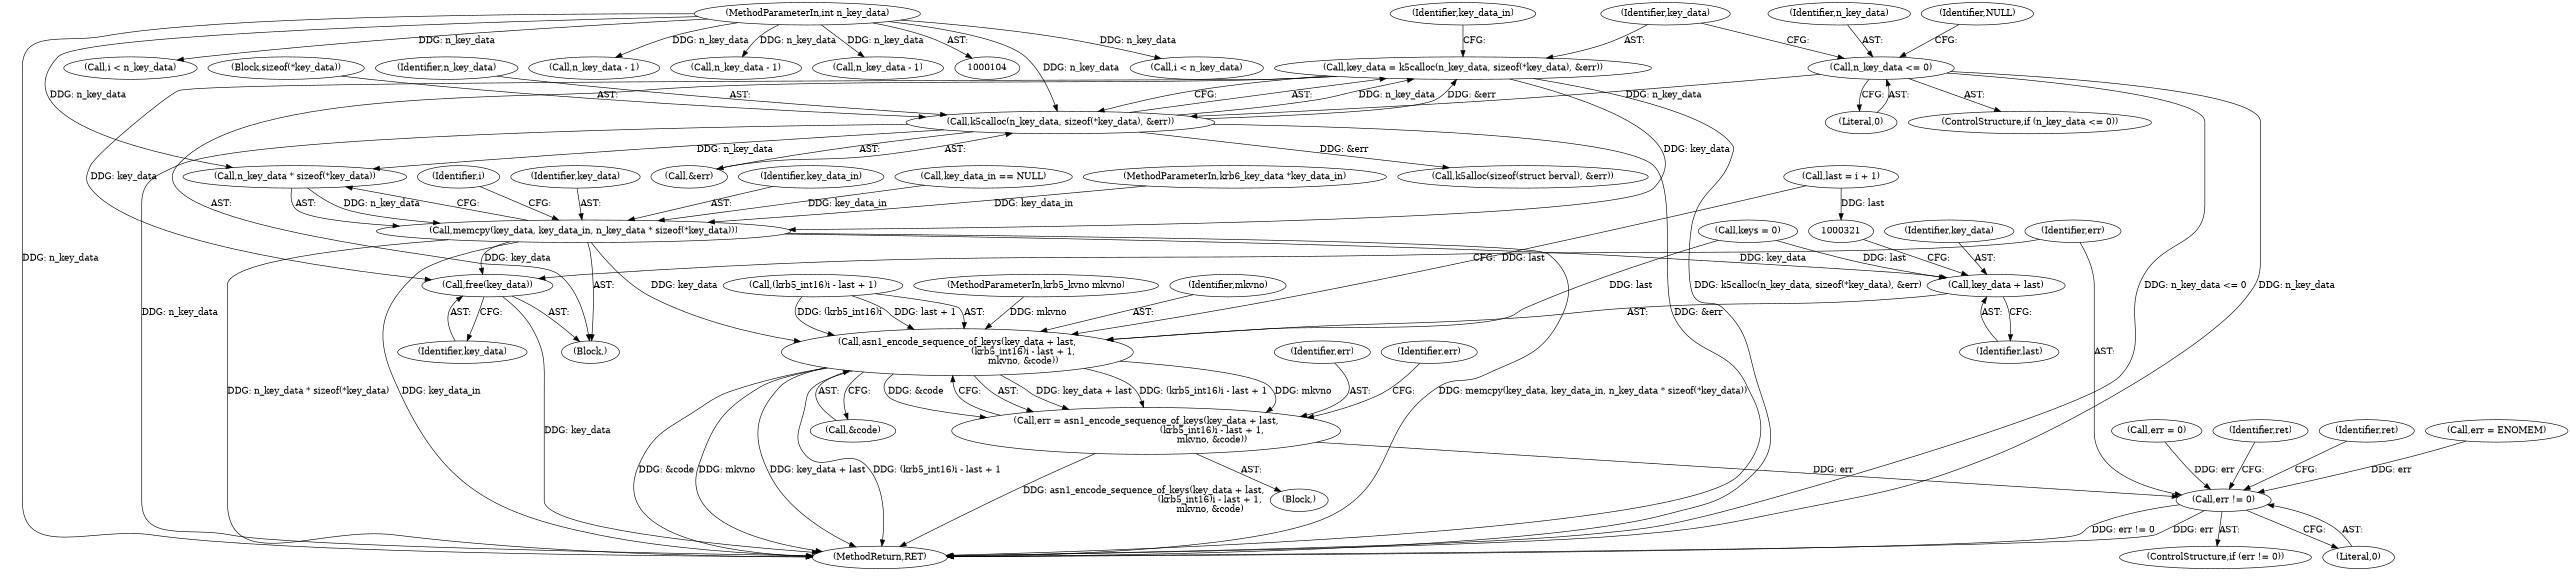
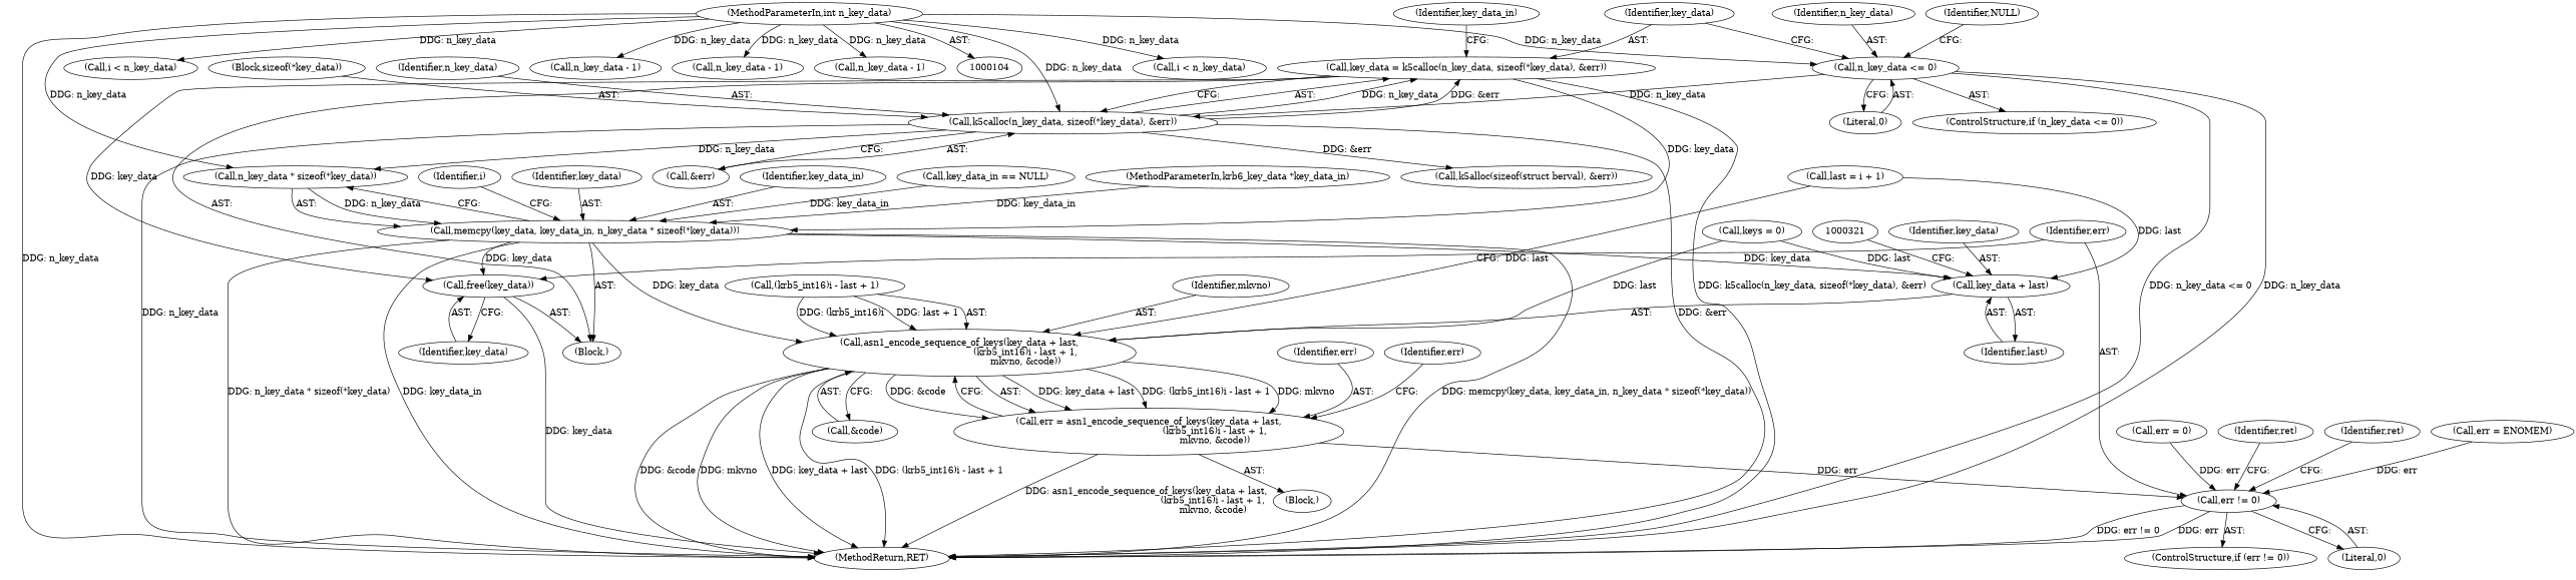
  digraph {
    n1 [label="(Call,key_data = k5calloc(n_key_data, sizeof(*key_data), &err))"]
    n2 [label="(Call,k5calloc(n_key_data, sizeof(*key_data), &err))"]
    n3 [label="(Call,memcpy(key_data, key_data_in, n_key_data * sizeof(*key_data)))"]
    n4 [label="(Call,free(key_data))"]
    n5 [label="(MethodReturn,RET)"]
    n6 [label="(Block,)"]
    n7 [label="(Call,k5alloc(sizeof(struct berval), &err))"]
    n8 [label="(Call,&err)"]
    n9 [label="(Call,n_key_data * sizeof(*key_data))"]
    n10 [label="(Call,asn1_encode_sequence_of_keys(key_data + last,\n                                               (krb5_int16)i - last + 1,\n                                               mkvno, &code))"]
    n11 [label="(Call,key_data + last)"]
    n12 [label="(Identifier,key_data)"]
    n13 [label="(Call,n_key_data <= 0)"]
    n14 [label="(Literal,0)"]
    n15 [label="(ControlStructure,if (n_key_data <= 0))"]
    n16 [label="(MethodParameterIn,int n_key_data)"]
    n17 [label="(Call,i < n_key_data)"]
    n18 [label="(Call,i < n_key_data)"]
    n19 [label="(Call,n_key_data - 1)"]
    n20 [label="(Call,n_key_data - 1)"]
    n21 [label="(Call,n_key_data - 1)"]
    1000104
    n23 [label="(Call,err = asn1_encode_sequence_of_keys(key_data + last,\n                                               (krb5_int16)i - last + 1,\n                                               mkvno, &code))"]
    n24 [label="(Call,&code)"]
    n25 [label="(Identifier,last)"]
    n26 [label="(Call,err != 0)"]
    n27 [label="(Block,)"]
    n28 [label="(Literal,0)"]
    n29 [label="(ControlStructure,if (err != 0))"]
    n30 [label="(Block,sizeof(*key_data))"]
-   n31 [label="(MethodParameterIn,krb5_kvno mkvno)"]
    n32 [label="(Identifier,mkvno)"]
    n33 [label="(Call,last = i + 1)"]
    n34 [label="(Identifier,key_data_in)"]
    n35 [label="(Identifier,err)"]
    n36 [label="(Identifier,ret)"]
    n37 [label="(Call,key_data_in == NULL)"]
    n38 [label="(MethodParameterIn,krb6_key_data *key_data_in)"]
    n39 [label="(Identifier,err)"]
    n40 [label="(Call,err = ENOMEM)"]
    n41 [label="(Identifier,key_data)"]
    n42 [label="(Identifier,err)"]
    n43 [label="(Identifier,n_key_data)"]
    n44 [label="(Identifier,n_key_data)"]
    n45 [label="(Call,keys = 0)"]
    n46 [label="(Identifier,key_data_in)"]
    n47 [label="(Call,err = 0)"]
    n48 [label="(Identifier,ret)"]
    n49 [label="(Identifier,i)"]
    n50 [label="(Call,(krb5_int16)i - last + 1)"]
    n51 [label="(Identifier,key_data)"]
    n52 [label="(Identifier,key_data)"]
    n53 [label="(Identifier,NULL)"]
    1000321
    n1 -> n2 [label="CFG: "]
    n1 -> n3 [label="DDG: key_data"]
    n1 -> n4 [label="DDG: key_data"]
    n1 -> n5 [label="DDG: k5calloc(n_key_data, sizeof(*key_data), &err)"]
    n1 -> n6 [label="AST: "]
    n2 -> n1 [label="AST: "]
    n2 -> n1 [label="DDG: n_key_data"]
    n2 -> n1 [label="DDG: &err"]
    n2 -> n5 [label="DDG: &err"]
    n2 -> n5 [label="DDG: n_key_data"]
    n2 -> n7 [label="DDG: &err"]
-   n2 -> n8 [label="AST: "]
+   n2 -> n8 [label="CFG: "]
    n2 -> n9 [label="DDG: n_key_data"]
    n3 -> n4 [label="DDG: key_data"]
    n3 -> n5 [label="DDG: n_key_data * sizeof(*key_data)"]
    n3 -> n5 [label="DDG: key_data_in"]
    n3 -> n5 [label="DDG: memcpy(key_data, key_data_in, n_key_data * sizeof(*key_data))"]
    n3 -> n6 [label="AST: "]
    n3 -> n9 [label="CFG: "]
    n3 -> n10 [label="DDG: key_data"]
    n3 -> n11 [label="DDG: key_data"]
    n4 -> n5 [label="DDG: key_data"]
    n4 -> n6 [label="AST: "]
    n4 -> n12 [label="CFG: "]
    n8 -> n2 [label="AST: "]
    n9 -> n3 [label="AST: "]
    n9 -> n3 [label="DDG: n_key_data"]
    n10 -> n5 [label="DDG: mkvno"]
    n10 -> n5 [label="DDG: key_data + last"]
    n10 -> n5 [label="DDG: (krb5_int16)i - last + 1"]
    n10 -> n5 [label="DDG: &code"]
    n10 -> n23 [label="AST: "]
    n10 -> n23 [label="DDG: key_data + last"]
    n10 -> n23 [label="DDG: (krb5_int16)i - last + 1"]
    n10 -> n23 [label="DDG: mkvno"]
    n10 -> n23 [label="DDG: &code"]
    n10 -> n24 [label="CFG: "]
    n11 -> n10 [label="AST: "]
-   n11 -> n25 [label="CFG: "]
+   n11 -> n25 [label="AST: "]
    n12 -> n4 [label="AST: "]
    n13 -> n2 [label="DDG: n_key_data"]
    n13 -> n5 [label="DDG: n_key_data <= 0"]
    n13 -> n5 [label="DDG: n_key_data"]
    n13 -> n14 [label="CFG: "]
    n13 -> n15 [label="AST: "]
    n14 -> n13 [label="AST: "]
    n16 -> n2 [label="DDG: n_key_data"]
    n16 -> n5 [label="DDG: n_key_data"]
    n16 -> n9 [label="DDG: n_key_data"]
+   n16 -> n13 [label="DDG: n_key_data"]
    n16 -> n17 [label="DDG: n_key_data"]
    n16 -> n18 [label="DDG: n_key_data"]
    n16 -> n19 [label="DDG: n_key_data"]
    n16 -> n20 [label="DDG: n_key_data"]
    n16 -> n21 [label="DDG: n_key_data"]
    n16 -> 1000104 [label="AST: "]
    n23 -> n5 [label="DDG: asn1_encode_sequence_of_keys(key_data + last,\n                                               (krb5_int16)i - last + 1,\n                                               mkvno, &code)"]
    n23 -> n10 [label="CFG: "]
    n23 -> n26 [label="DDG: err"]
    n23 -> n27 [label="AST: "]
    n24 -> n10 [label="AST: "]
    n25 -> n11 [label="AST: "]
    n26 -> n5 [label="DDG: err != 0"]
    n26 -> n5 [label="DDG: err"]
    n26 -> n28 [label="CFG: "]
    n26 -> n29 [label="AST: "]
    n28 -> n26 [label="AST: "]
    n30 -> n2 [label="AST: "]
-   n31 -> n10 [label="DDG: mkvno"]
    n32 -> n10 [label="AST: "]
    n33 -> n10 [label="DDG: last"]
-   n33 -> 1000321 [label="DDG: last"]
+   n33 -> n11 [label="DDG: last"]
    n34 -> n3 [label="AST: "]
    n35 -> n23 [label="AST: "]
    n36 -> n26 [label="CFG: "]
    n37 -> n3 [label="DDG: key_data_in"]
    n38 -> n3 [label="DDG: key_data_in"]
    n39 -> n4 [label="CFG: "]
    n39 -> n26 [label="AST: "]
    n40 -> n26 [label="DDG: err"]
    n41 -> n1 [label="AST: "]
    n41 -> n13 [label="CFG: "]
    n42 -> n23 [label="CFG: "]
    n43 -> n13 [label="AST: "]
    n44 -> n2 [label="AST: "]
    n45 -> n10 [label="DDG: last"]
    n45 -> n11 [label="DDG: last"]
    n46 -> n1 [label="CFG: "]
    n47 -> n26 [label="DDG: err"]
    n48 -> n26 [label="CFG: "]
    n49 -> n3 [label="CFG: "]
    n50 -> n10 [label="AST: "]
    n50 -> n10 [label="DDG: (krb5_int16)i"]
    n50 -> n10 [label="DDG: last + 1"]
    n51 -> n3 [label="AST: "]
    n52 -> n11 [label="AST: "]
    n53 -> n13 [label="CFG: "]
    1000321 -> n11 [label="CFG: "]
  }
